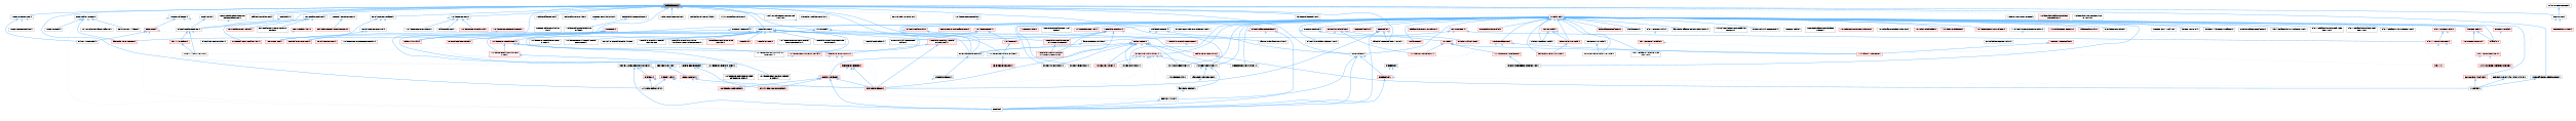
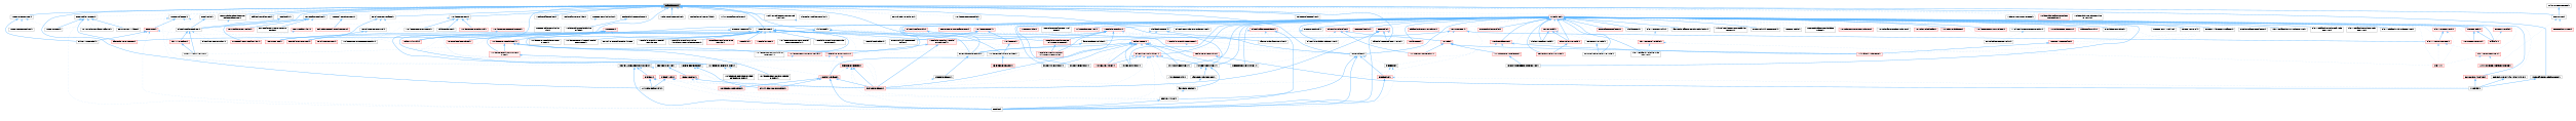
  digraph {
    node [color=grey40 fillcolor=white fontname=Helvetica fontsize=10 shape=box style=filled]
    edge [color=steelblue1 dir=back fontname=Helvetica fontsize=10 labelfontname=Helvetica labelfontsize=10 style=bold]
    n1 [color=gray40 fillcolor=grey60 fontcolor=black height=0.2 label="SoftObjectPtr.h" width=0.4]
    n2 [height=0.2 label="AnimNextSoftFunctionPtr.h" width=0.4]
    n3 [height=0.2 label="AnimationEditorUtils.h" width=0.4]
    n4 [height=0.2 label="ArchiveUObjectFromStructured\lArchive.h" width=0.4]
    n5 [height=0.2 label="CoreUObjectSharedPCH.h" width=0.4]
    n6 [height=0.2 label="AssetBundleData.h" width=0.4]
    n7 [height=0.2 label="AssetManagerTypes.h" width=0.4]
    n8 [height=0.2 label="BlueprintEditorSettings.h" width=0.4]
    n9 [height=0.2 label="Breakpoint.h" width=0.4]
    n10 [height=0.2 label="CoreUObject.h" width=0.4]
    n11 [height=0.2 label="CurveEditorSettings.h" width=0.4]
    n12 [height=0.2 label="EdGraphHandleTypes.h" width=0.4]
    n13 [height=0.2 label="InteractiveToolsContext.h" width=0.4]
    n14 [height=0.2 label="KismetSystemLibrary.h" width=0.4]
    n15 [height=0.2 label="LevelInstanceInterface.h" width=0.4]
    n16 [height=0.2 label="LinkerLoad.h" width=0.4]
    n17 [height=0.2 label="MaterialCachedData.h" width=0.4]
    n18 [height=0.2 label="MaterialTypes.h" width=0.4]
    n19 [height=0.2 label="MovieSceneMaterialSystem.h" width=0.4]
    n20 [height=0.2 label="MediaProfileSettings.h" width=0.4]
    n21 [height=0.2 label="MeshDeformerProvider.h" width=0.4]
    n22 [height=0.2 label="MovieSceneBindingOverrides.h" width=0.4]
    n23 [height=0.2 label="MovieSceneEvent.h" width=0.4]
    n24 [height=0.2 label="MovieScenePossessable.h" width=0.4]
    n25 [height=0.2 label="NodeMappingContainer.h" width=0.4]
    n26 [height=0.2 label="PackedLevelActorBuilder.h" width=0.4]
    n27 [height=0.2 label="ParamType.h" width=0.4]
    n28 [height=0.2 label="PreviewAssetAttachComponent.h" width=0.4]
    n29 [height=0.2 label="PropertyPermissionList.h" width=0.4]
    n30 [height=0.2 label="ReplicationDriver.h" width=0.4]
    n31 [height=0.2 label="RigLogicMutableExtension.h" width=0.4]
    n32 [height=0.2 label="SGraphPinDataTableRowName.h" width=0.4]
    n33 [height=0.2 label="SceneThumbnailInfoWithPrimitive.h" width=0.4]
    n34 [height=0.2 label="SoundNodeWavePlayer.h" width=0.4]
    n35 [height=0.2 label="StaticLightingDescriptors.h" width=0.4]
    n36 [height=0.2 label="StreamableManager.h" width=0.4]
    n37 [height=0.2 label="TestUndeclaredScriptStruct\lObjectReferences.h" width=0.4]
    n38 [height=0.2 label="Text3DProjectSettings.h" width=0.4]
    n39 [color=red fillcolor="#FFF0F0" height=0.2 label="UnrealType.h" width=0.4]
    n40 [height=0.2 label="UserDefinedStructEditorData.h" width=0.4]
    n41 [height=0.2 label="WatchedPin.h" width=0.4]
    n42 [height=0.2 label="WebBrowserAssetManager.h" width=0.4]
    n43 [color=red fillcolor="#FFF0F0" height=0.2 label="WorldPartitionEditorPerProject\lUserSettings.h" width=0.4]
    n44 [height=0.2 label="WorldPartitionLevelStreaming\lDynamic.h" width=0.4]
    n45 [height=0.2 label="SlateSharedPCH.h" width=0.4]
    n46 [color=red fillcolor="#FFF0F0" height=0.2 label="AssetData.h" width=0.4]
    n47 [color=red fillcolor="#FFF0F0" height=0.2 label="NoExportTypes.h" width=0.4]
    n48 [height=0.2 label="AssetManager.h" width=0.4]
    n49 [color=red fillcolor="#FFF0F0" height=0.2 label="DataAsset.h" width=0.4]
    n50 [height=0.2 label="PrimaryAssetLabel.h" width=0.4]
    n51 [height=0.2 label="AssetManagerSettings.h" width=0.4]
    n52 [height=0.2 label="BlueprintTypePromotion.h" width=0.4]
    n53 [color=red fillcolor="#FFF0F0" height=0.2 label="RigVMNewEditor.h" width=0.4]
    n54 [height=0.2 label="SRigVMActionMenu.cpp" width=0.4]
    n55 [height=0.2 label="Engine.h" width=0.4]
    n56 [height=0.2 label="EngineMinimal.h" width=0.4]
    n57 [color=red fillcolor="#FFF0F0" height=0.2 label="SlateBasics.h" width=0.4]
    n58 [height=0.2 label="SlateCore.h" width=0.4]
    n59 [height=0.2 label="CurveEditorCurveDrawParams\lCache.h" width=0.4]
    n60 [color=red fillcolor="#FFF0F0" height=0.2 label="CurveEditorSnapMetrics.h" width=0.4]
    n61 [color=red fillcolor="#FFF0F0" height=0.2 label="SCurveEditorView.h" width=0.4]
    n62 [color=red fillcolor="#FFF0F0" height=0.2 label="SInteractiveCurveEditorView.h" width=0.4]
    n63 [color=red fillcolor="#FFF0F0" height=0.2 label="EdModeInteractiveToolsContext.h" width=0.4]
    n64 [height=0.2 label="GameplayStatics.h" width=0.4]
    n65 [height=0.2 label="GameplayStaticsTypes.h" width=0.4]
    n66 [height=0.2 label="KismetTraceUtils.h" width=0.4]
    n67 [color=red fillcolor="#FFF0F0" height=0.2 label="LevelInstanceActor.h" width=0.4]
    n68 [height=0.2 label="LevelInstanceActorImpl.h" width=0.4]
    n69 [color=red fillcolor="#FFF0F0" height=0.2 label="StandaloneHLODActor.h" width=0.4]
    n70 [color=red fillcolor="#FFF0F0" height=0.2 label="ExternalPackageHelper.h" width=0.4]
    n71 [height=0.2 label="SoundWaveLoadingBehavior.cpp" width=0.4]
    n72 [color=red fillcolor="#FFF0F0" height=0.2 label="K2Node.h" width=0.4]
    n73 [color=red fillcolor="#FFF0F0" height=0.2 label="NaniteResourcesHelper.h" width=0.4]
    n74 [color=red fillcolor="#FFF0F0" height=0.2 label="PrimitiveComponentHelper.h" width=0.4]
    n75 [height=0.2 label="CustomPrimitiveDataTrack\lEditor.h" width=0.4]
    n76 [color=red fillcolor="#FFF0F0" height=0.2 label="DEditorParameterValue.h" width=0.4]
    n77 [height=0.2 label="MaterialExpressionFontSample\lParameter.h" width=0.4]
    n78 [color=red fillcolor="#FFF0F0" height=0.2 label="MaterialExpressionMaterial\lFunctionCall.h" width=0.4]
    n79 [color=red fillcolor="#FFF0F0" height=0.2 label="MaterialLayersFunctions.h" width=0.4]
    n80 [color=red fillcolor="#FFF0F0" height=0.2 label="MaterialInterface.h" width=0.4]
    n81 [color=red fillcolor="#FFF0F0" height=0.2 label="StaticParameterSet.h" width=0.4]
    n82 [height=0.2 label="MaterialExpressionMaterial\lSample.cpp" width=0.4]
    n83 [color=red fillcolor="#FFF0F0" height=0.2 label="MaterialExpressionParameter.h" width=0.4]
    n84 [height=0.2 label="MaterialExpressionRuntime\lVirtualTextureSampleParameter.h" width=0.4]
    n85 [color=red fillcolor="#FFF0F0" height=0.2 label="MaterialExpressionSparse\lVolumeTextureBase.h" width=0.4]
    n86 [color=red fillcolor="#FFF0F0" height=0.2 label="MaterialExpressionSparse\lVolumeTextureSample.h" width=0.4]
    n87 [color=red fillcolor="#FFF0F0" height=0.2 label="MaterialExpressionTexture\lSample.h" width=0.4]
    n88 [color=red fillcolor="#FFF0F0" height=0.2 label="MaterialIR.h" width=0.4]
    n89 [color=red fillcolor="#FFF0F0" height=0.2 label="MaterialIRTypes.h" width=0.4]
    n90 [height=0.2 label="MaterialTrackEditor.h" width=0.4]
    n91 [height=0.2 label="MovieSceneComponentMaterial\lParameterSection.h" width=0.4]
    n92 [height=0.2 label="MovieSceneCustomPrimitive\lDataTrack.h" width=0.4]
    n93 [height=0.2 label="MovieSceneMaterialParameter\lSystem.h" width=0.4]
    n94 [color=red fillcolor="#FFF0F0" height=0.2 label="MovieSceneMaterialTrack.h" width=0.4]
    n95 [color=red fillcolor="#FFF0F0" height=0.2 label="MovieSceneTracksComponent\lTypes.h" width=0.4]
    n96 [height=0.2 label="MovieScenePreAnimatedMaterial\lParameters.h" width=0.4]
    n97 [height=0.2 label="MovieSceneComponentMaterial\lSystem.h" width=0.4]
    n98 [height=0.2 label="MovieSceneMaterialParameter\lCollectionSystem.h" width=0.4]
    n99 [color=red fillcolor="#FFF0F0" height=0.2 label="LevelSequenceActor.h" width=0.4]
    n100 [height=0.2 label="ClipboardTypes.h" width=0.4]
    n101 [color=red fillcolor="#FFF0F0" height=0.2 label="MovieSceneEventChannel.h" width=0.4]
    n102 [height=0.2 label="MovieSceneEventRepeaterSection.h" width=0.4]
    n103 [color=red fillcolor="#FFF0F0" height=0.2 label="MovieSceneEventSectionBase.h" width=0.4]
    n104 [height=0.2 label="MovieSceneEventSystems.h" width=0.4]
    n105 [color=red fillcolor="#FFF0F0" height=0.2 label="MovieScene.h" width=0.4]
    n106 [color=red fillcolor="#FFF0F0" height=0.2 label="AnimNextDataInterfaceInstance.h" width=0.4]
    n107 [color=red fillcolor="#FFF0F0" height=0.2 label="DataRegistryTypes.h" width=0.4]
    n108 [color=red fillcolor="#FFF0F0" height=0.2 label="EngineSharedPCH.h" width=0.4]
    n109 [color=red fillcolor="#FFF0F0" height=0.2 label="SkeletalMesh.h" width=0.4]
    n110 [color=red fillcolor="#FFF0F0" height=0.2 label="Skeleton.h" width=0.4]
    n111 [height=0.2 label="PropertyEditorPermission\lList.h" width=0.4]
    n112 [color=red fillcolor="#FFF0F0" height=0.2 label="NetConnection.h" width=0.4]
    n113 [height=0.2 label="UnrealEd.h" width=0.4]
    n114 [height=0.2 label="WorldPartitionStaticLighting\lBuilder.h" width=0.4]
    n115 [color=red fillcolor="#FFF0F0" height=0.2 label="GameplayCueManager.h" width=0.4]
    n116 [height=0.2 label="AsyncActionHandleSaveGame.h" width=0.4]
    n117 [height=0.2 label="CommonLazyWidget.h" width=0.4]
    n118 [color=red fillcolor="#FFF0F0" height=0.2 label="EditorAnimUtils.h" width=0.4]
    n119 [color=red fillcolor="#FFF0F0" height=0.2 label="AnimGraphNode_Base.h" width=0.4]
    n120 [color=red fillcolor="#FFF0F0" height=0.2 label="K2Node_BaseMCDelegate.h" width=0.4]
    n121 [height=0.2 label="BlueprintDelegateNodeSpawner.h" width=0.4]
    n122 [color=red fillcolor="#FFF0F0" height=0.2 label="AIDataProvider.h" width=0.4]
    n123 [height=0.2 label="ActorElementEditorCopyAnd\lPaste.h" width=0.4]
    n124 [color=red fillcolor="#FFF0F0" height=0.2 label="AnimatedPropertyKey.h" width=0.4]
    n125 [color=red fillcolor="#FFF0F0" height=0.2 label="AttributeSet.h" width=0.4]
    n126 [height=0.2 label="BPVariableDragDropAction.h" width=0.4]
    n127 [color=red fillcolor="#FFF0F0" height=0.2 label="BezierChannelCurveModel.h" width=0.4]
    n128 [color=red fillcolor="#FFF0F0" height=0.2 label="BlueprintActionFilter.h" width=0.4]
    n129 [height=0.2 label="BlueprintVariableNodeSpawner.h" width=0.4]
    n130 [height=0.2 label="BlueprintBoundEventNodeSpawner.h" width=0.4]
    n131 [color=red fillcolor="#FFF0F0" height=0.2 label="BlueprintEditorUtils.h" width=0.4]
    n132 [height=0.2 label="GameModeInfoCustomizer.h" width=0.4]
    n133 [color=red fillcolor="#FFF0F0" height=0.2 label="BlueprintFunctionLibrary.h" width=0.4]
    n134 [height=0.2 label="BlueprintMapLibrary.h" width=0.4]
    n135 [height=0.2 label="BlueprintSetLibrary.h" width=0.4]
    n136 [height=0.2 label="DataTableFunctionLibrary.h" width=0.4]
    n137 [color=red fillcolor="#FFF0F0" height=0.2 label="KismetArrayLibrary.h" width=0.4]
    n138 [height=0.2 label="KismetMathLibrary.h" width=0.4]
    n139 [height=0.2 label="PhysicsThreadLibrary.h" width=0.4]
    n140 [color=red fillcolor="#FFF0F0" height=0.2 label="BlueprintGeneratedClass.h" width=0.4]
    n141 [color=red fillcolor="#FFF0F0" height=0.2 label="ChannelCurveModel.h" width=0.4]
    n142 [color=red fillcolor="#FFF0F0" height=0.2 label="ComponentVisualizer.h" width=0.4]
    n143 [height=0.2 label="ConstraintChannelCurveModel.h" width=0.4]
    n144 [color=red fillcolor="#FFF0F0" height=0.2 label="CurveModel.h" width=0.4]
    n145 [height=0.2 label="KeyBarCurveModel.h" width=0.4]
    n146 [height=0.2 label="RichCurveEditorModel.h" width=0.4]
    n147 [color=red fillcolor="#FFF0F0" height=0.2 label="DataReplication.h" width=0.4]
    n148 [color=red fillcolor="#FFF0F0" height=0.2 label="DataTable.h" width=0.4]
    n149 [color=red fillcolor="#FFF0F0" height=0.2 label="DiffUtils.h" width=0.4]
    n150 [color=red fillcolor="#FFF0F0" height=0.2 label="EdGraphSchema_K2_Actions.h" width=0.4]
    n151 [color=red fillcolor="#FFF0F0" height=0.2 label="EnumProperty.h" width=0.4]
    n152 [height=0.2 label="GeneratedCppIncludes.h" width=0.4]
    n153 [color=red fillcolor="#FFF0F0" height=0.2 label="RigVMMemoryStorage.h" width=0.4]
    n154 [color=red fillcolor="#FFF0F0" height=0.2 label="RigVM.h" width=0.4]
    n155 [color=red fillcolor="#FFF0F0" height=0.2 label="RigVMExecuteContext.h" width=0.4]
    n156 [color=red fillcolor="#FFF0F0" height=0.2 label="ExposedValueHandler.h" width=0.4]
    n157 [color=red fillcolor="#FFF0F0" height=0.2 label="FastReferenceCollector.h" width=0.4]
    n158 [height=0.2 label="FieldIterator.h" width=0.4]
    n159 [height=0.2 label="FieldPathProperty.h" width=0.4]
    n160 [color=red fillcolor="#FFF0F0" height=0.2 label="ScriptMacros.h" width=0.4]
-   n161 [color=red fillcolor="#FFF0F0" height=0.2 label="FunctionUtilsPrivate.h" width=0.4]
    n162 [height=0.2 label="GameplayEffectExecutionCalculation.h" width=0.4]
    n163 [height=0.2 label="IAnimBlueprintCopyTermDefaults\lContext.h" width=0.4]
    n164 [height=0.2 label="CustomPrimitiveDataTrack.h" width=0.4]
    n165 [color=red fillcolor="#FFF0F0" height=0.2 label="IPropertyAccessEditor.h" width=0.4]
    n166 [height=0.2 label="IPropertyTable.h" width=0.4]
    n167 [height=0.2 label="InstancedReferenceSubobject\lHelper.h" width=0.4]
    n168 [color=red fillcolor="#FFF0F0" height=0.2 label="K2Node_ComponentBoundEvent.h" width=0.4]
    n169 [height=0.2 label="K2Node_GeneratedBoundEvent.h" width=0.4]
    n170 [color=red fillcolor="#FFF0F0" height=0.2 label="K2Node_VariableGet.h" width=0.4]
    n171 [color=red fillcolor="#FFF0F0" height=0.2 label="K2Node_VariableSet.h" width=0.4]
    n172 [color=red fillcolor="#FFF0F0" height=0.2 label="KeyPropertyParams.h" width=0.4]
    n173 [color=red fillcolor="#FFF0F0" height=0.2 label="MaterialExpression.h" width=0.4]
    n174 [color=red fillcolor="#FFF0F0" height=0.2 label="MemberReference.h" width=0.4]
    n175 [color=red fillcolor="#FFF0F0" height=0.2 label="MovieSceneCommonHelpers.h" width=0.4]
    n176 [color=red fillcolor="#FFF0F0" height=0.2 label="MovieSceneComponentTypeInfo.h" width=0.4]
    n177 [color=red fillcolor="#FFF0F0" height=0.2 label="MovieSceneTrack.h" width=0.4]
    n178 [height=0.2 label="MyBlueprintItemDragDropAction.h" width=0.4]
    n179 [color=red fillcolor="#FFF0F0" height=0.2 label="NumericPropertyParams.h" width=0.4]
    n180 [color=red height=0.2 label="ObjectEditorUtils.h" width=0.4]
    n181 [height=0.2 label="OverrideEventHelper.h" width=0.4]
    n182 [height=0.2 label="PropertyAccessUtil.h" width=0.4]
    n183 [color=red fillcolor="#FFF0F0" height=0.2 label="PropertyHandle.h" width=0.4]
    n184 [height=0.2 label="PropertyOptional.h" width=0.4]
    n185 [color=red fillcolor="#FFF0F0" height=0.2 label="PropertyPath.h" width=0.4]
    n186 [height=0.2 label="PropertyProxyArchive.h" width=0.4]
    n187 [height=0.2 label="PropertyTempVal.h" width=0.4]
    n188 [height=0.2 label="PropertyWithSetterAndGetter.h" width=0.4]
    n189 [height=0.2 label="PurgingReferenceCollector.h" width=0.4]
    n190 [height=0.2 label="RigVMEdGraphEnumNodeSpawner.h" width=0.4]
    n191 [height=0.2 label="RigVMEdGraphFunctionRefNode\lSpawner.h" width=0.4]
    n192 [height=0.2 label="RigVMEdGraphTemplateNode\lSpawner.h" width=0.4]
    n193 [height=0.2 label="RigVMEdGraphUnitNodeSpawner.h" width=0.4]
    n194 [height=0.2 label="RigVMEdGraphVariableNode\lSpawner.h" width=0.4]
    n195 [color=red fillcolor="#FFF0F0" height=0.2 label="RigVMExternalVariable.h" width=0.4]
    n196 [color=red fillcolor="#FFF0F0" height=0.2 label="RigVMPropertyPath.h" width=0.4]
    n197 [height=0.2 label="RigVMPropertyUtils.h" width=0.4]
    n198 [color=red fillcolor="#FFF0F0" height=0.2 label="SequencerKeyStructGenerator.h" width=0.4]
    n199 [color=red fillcolor="#FFF0F0" height=0.2 label="K2Node_StructOperation.h" width=0.4]
    n200 [height=0.2 label="AnimNextComponent.h" width=0.4]
    n1 -> n2 [style=dotted]
    n1 -> n3
    n1 -> n4
-   n1 -> n5
    n1 -> n6 [style=dotted]
    n1 -> n7
    n1 -> n8
    n1 -> n9 [style=dotted]
    n1 -> n10
    n1 -> n11
    n1 -> n12
    n1 -> n13 [style=dotted]
    n1 -> n14
    n1 -> n15
    n1 -> n16
    n1 -> n17
    n1 -> n18
    n1 -> n19
    n1 -> n20
    n1 -> n21 [style=dotted]
    n1 -> n22
    n1 -> n23
    n1 -> n24 [style=dotted]
    n1 -> n25
    n1 -> n26 [style=dotted]
    n1 -> n27
    n1 -> n28 [style=dotted]
    n1 -> n29 [style=dotted]
    n1 -> n30 [style=dotted]
    n1 -> n31 [style=dotted]
    n1 -> n32
    n1 -> n33 [style=dotted]
    n1 -> n34 [style=dotted]
    n1 -> n35 [style=dotted]
    n1 -> n36 [style=dotted]
    n1 -> n37
    n1 -> n38
    n1 -> n39 [style=dotted]
    n1 -> n40
    n1 -> n41 [style=dotted]
    n1 -> n42 [style=dotted]
    n1 -> n43 [style=dotted]
    n1 -> n44 [style=dotted]
    n4 -> n5 [style=dotted]
    n5 -> n45
    n6 -> n46 [style=dotted]
    n6 -> n47 [style=dotted]
    n6 -> n48 [style=dotted]
    n6 -> n49
    n7 -> n48 [style=dotted]
    n7 -> n50
    n7 -> n51 [style=dotted]
    n8 -> n52 [style=dotted]
    n8 -> n53
    n8 -> n54
    n9 -> n8
    n10 -> n55
    n10 -> n56
    n10 -> n57
    n10 -> n58 [style=dotted]
    n11 -> n59
    n11 -> n60
    n11 -> n61 [style=dotted]
    n11 -> n62
    n13 -> n63
    n14 -> n64
    n14 -> n65
    n14 -> n66 [style=dotted]
    n15 -> n67 [style=dotted]
    n15 -> n68 [style=dotted]
    n15 -> n69
    n16 -> n5
    n16 -> n10 [style=dotted]
    n16 -> n70
    n16 -> n71 [style=dotted]
    n16 -> n72 [style=dotted]
    n17 -> n73 [style=dotted]
    n17 -> n74
    n18 -> n17 [style=dotted]
    n18 -> n75 [style=dotted]
    n18 -> n76
    n18 -> n77
    n18 -> n78
    n18 -> n79
    n18 -> n80 [style=dotted]
    n18 -> n81 [style=dotted]
    n18 -> n82
    n18 -> n83 [style=dotted]
    n18 -> n84
    n18 -> n85
    n18 -> n86 [style=dotted]
    n18 -> n87 [style=dotted]
    n18 -> n88
    n18 -> n89 [style=dotted]
    n18 -> n90 [style=dotted]
    n18 -> n91 [style=dotted]
    n18 -> n92
    n18 -> n93 [style=dotted]
    n18 -> n94
    n18 -> n95
    n18 -> n96
    n19 -> n97 [style=dotted]
    n19 -> n98 [style=dotted]
    n22 -> n99
    n23 -> n100
    n23 -> n101
    n23 -> n102 [style=dotted]
    n23 -> n103 [style=dotted]
    n23 -> n104
    n24 -> n105 [style=dotted]
    n27 -> n106 [style=dotted]
    n27 -> n107 [style=dotted]
    n28 -> n55
    n28 -> n108 [style=dotted]
    n28 -> n109 [style=dotted]
    n28 -> n110
    n29 -> n111 [style=dotted]
    n30 -> n112
    n33 -> n113
    n35 -> n114
    n36 -> n48
    n36 -> n55 [style=dotted]
    n36 -> n115
    n36 -> n116 [style=dotted]
    n36 -> n117
    n37 -> n47 [style=dotted]
    n39 -> n5
    n39 -> n10
    n39 -> n14
    n39 -> n58 [style=dotted]
    n39 -> n118
    n39 -> n119 [style=dotted]
    n39 -> n120 [style=dotted]
    n39 -> n121
    n39 -> n122 [style=dotted]
    n39 -> n123 [style=dotted]
    n39 -> n124
    n39 -> n125
    n39 -> n126 [style=dotted]
    n39 -> n127
    n39 -> n128 [style=dotted]
    n39 -> n129
    n39 -> n130 [style=dotted]
    n39 -> n131 [style=dotted]
    n39 -> n132 [style=dotted]
    n39 -> n133
    n39 -> n134
    n39 -> n135
    n39 -> n136
    n39 -> n137 [style=dotted]
    n39 -> n138
    n39 -> n139
    n39 -> n140 [style=dotted]
    n39 -> n141
    n39 -> n142
    n39 -> n143
    n39 -> n144 [style=dotted]
    n39 -> n145 [style=dotted]
    n39 -> n146
    n39 -> n147
    n39 -> n148 [style=dotted]
    n39 -> n149
    n39 -> n150 [style=dotted]
    n39 -> n151 [style=dotted]
    n39 -> n152 [style=dotted]
    n39 -> n153 [style=dotted]
    n39 -> n154 [style=dotted]
    n39 -> n155 [style=dotted]
    n39 -> n156
    n39 -> n157
    n39 -> n158
    n39 -> n159
    n39 -> n160 [style=dotted]
-   n39 -> n161 [style=dotted]
    n39 -> n162
    n39 -> n163 [style=dotted]
    n39 -> n164
    n39 -> n165 [style=dotted]
    n39 -> n166 [style=dotted]
    n39 -> n167 [style=dotted]
    n39 -> n168 [style=dotted]
    n39 -> n169 [style=dotted]
    n39 -> n170 [style=dotted]
    n39 -> n171
    n39 -> n172 [style=dotted]
    n39 -> n173
    n39 -> n174
    n39 -> n175
    n39 -> n176
    n39 -> n177 [style=dotted]
    n39 -> n178 [style=dotted]
    n39 -> n179 [style=dotted]
    n39 -> n180
    n39 -> n181
    n39 -> n182
    n39 -> n183 [style=dotted]
    n39 -> n184
    n39 -> n185
    n39 -> n186 [style=dotted]
    n39 -> n187
    n39 -> n188
    n39 -> n189 [style=dotted]
    n39 -> n190
    n39 -> n191
    n39 -> n192 [style=dotted]
    n39 -> n193
    n39 -> n194
    n39 -> n195 [style=dotted]
    n39 -> n196 [style=dotted]
    n39 -> n197 [style=dotted]
    n39 -> n198 [style=dotted]
    n40 -> n113
    n41 -> n8
    n45 -> n108 [style=dotted]
    n46 -> n47
    n46 -> n70 [style=dotted]
    n46 -> n71 [style=dotted]
    n46 -> n108 [style=dotted]
    n46 -> n115
    n46 -> n118
    n49 -> n50
    n49 -> n55 [style=dotted]
    n49 -> n108 [style=dotted]
    n49 -> n115 [style=dotted]
    n53 -> n54
    n56 -> n55
    n57 -> n55
    n57 -> n113 [style=dotted]
    n58 -> n55 [style=dotted]
    n58 -> n57 [style=dotted]
    n61 -> n62 [style=dotted]
    n64 -> n56 [style=dotted]
    n65 -> n64 [style=dotted]
    n68 -> n67 [style=dotted]
    n68 -> n69
    n72 -> n119
    n72 -> n120
    n72 -> n199
    n73 -> n73 [style=dotted]
    n76 -> n113
    n78 -> n79
    n78 -> n108
    n79 -> n17 [style=dotted]
    n79 -> n80 [style=dotted]
    n79 -> n81 [style=dotted]
    n80 -> n55
    n80 -> n73
    n80 -> n74
    n80 -> n108
    n81 -> n55 [style=dotted]
    n81 -> n56 [style=dotted]
    n81 -> n80 [style=dotted]
    n81 -> n108
    n83 -> n76 [style=dotted]
    n85 -> n86
    n94 -> n92
    n94 -> n95
    n94 -> n97
    n95 -> n19
    n103 -> n102 [style=dotted]
    n105 -> n22
    n109 -> n3
    n109 -> n56 [style=dotted]
    n109 -> n108 [style=dotted]
    n110 -> n3
    n110 -> n55 [style=dotted]
    n110 -> n108 [style=dotted]
    n112 -> n55 [style=dotted]
    n112 -> n108
    n120 -> n121
    n128 -> n72
    n128 -> n129 [style=dotted]
    n128 -> n199
    n131 -> n54 [style=dotted]
    n131 -> n132
    n133 -> n14
    n133 -> n55 [style=dotted]
    n133 -> n64 [style=dotted]
    n133 -> n108 [style=dotted]
    n133 -> n134 [style=dotted]
    n133 -> n135 [style=dotted]
    n133 -> n136 [style=dotted]
    n133 -> n137
    n133 -> n138 [style=dotted]
    n133 -> n139 [style=dotted]
    n140 -> n55
    n140 -> n108 [style=dotted]
    n140 -> n132 [style=dotted]
    n141 -> n127
    n142 -> n113
    n144 -> n141
    n144 -> n145 [style=dotted]
    n144 -> n146
    n145 -> n143
    n148 -> n32
    n148 -> n55
    n148 -> n108
    n148 -> n125 [style=dotted]
    n148 -> n136 [style=dotted]
    n151 -> n10 [style=dotted]
    n151 -> n152
    n151 -> n153
    n152 -> n5
    n153 -> n154 [style=dotted]
    n153 -> n155 [style=dotted]
    n155 -> n106 [style=dotted]
    n155 -> n154 [style=dotted]
    n159 -> n10
    n159 -> n152 [style=dotted]
    n159 -> n160 [style=dotted]
    n160 -> n5
    n160 -> n10 [style=dotted]
    n160 -> n14 [style=dotted]
    n160 -> n22 [style=dotted]
    n160 -> n80
    n160 -> n133 [style=dotted]
    n160 -> n134
    n160 -> n135 [style=dotted]
    n160 -> n136
    n160 -> n137
    n160 -> n138
    n160 -> n139
    n165 -> n119
    n173 -> n78
    n173 -> n79 [style=dotted]
    n173 -> n83 [style=dotted]
    n173 -> n85
    n173 -> n86
    n173 -> n108
    n174 -> n108 [style=dotted]
    n174 -> n119
    n174 -> n120 [style=dotted]
    n176 -> n19 [style=dotted]
    n177 -> n75
    n177 -> n90 [style=dotted]
    n177 -> n105
    n178 -> n126 [style=dotted]
    n182 -> n14 [style=dotted]
    n182 -> n47
    n183 -> n149 [style=dotted]
    n184 -> n160 [style=dotted]
-   n184 -> n161
    n185 -> n149
    n185 -> n172
    n195 -> n154 [style=dotted]
    n195 -> n194 [style=dotted]
    n196 -> n153
    n196 -> n154 [style=dotted]
    n197 -> n195 [style=dotted]
    n200 -> n27
  }
